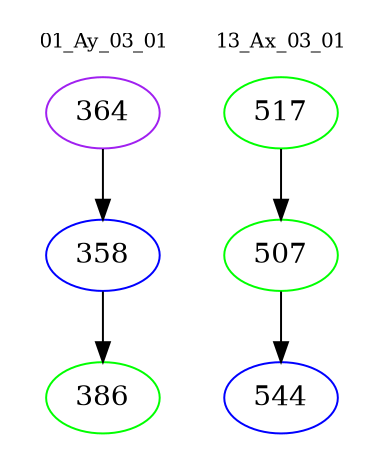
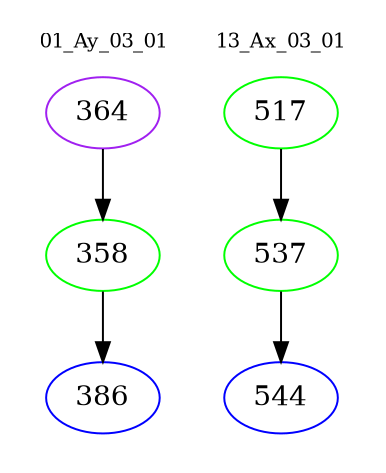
  digraph {
    node [color=green]
    edge [color=black]
    n1 [color=purple label=364]
-   n2 [color=blue label=358]
-   n3 [label=386]
+   n2 [label=358]
+   n3 [color=blue label=386]
    n4 [label=517]
-   n5 [label=507]
+   n5 [label=537]
    n6 [color=blue label=544]
    subgraph cluster_1 {
      color=white
      fontsize=10
      label="01_Ay_03_01"
      n1
      n2
      n3
    }
    subgraph cluster_2 {
      color=white
      fontsize=10
      label="13_Ax_03_01"
      n4
      n5
      n6
    }
    n1 -> n2
    n2 -> n3
    n4 -> n5
    n5 -> n6
  }
